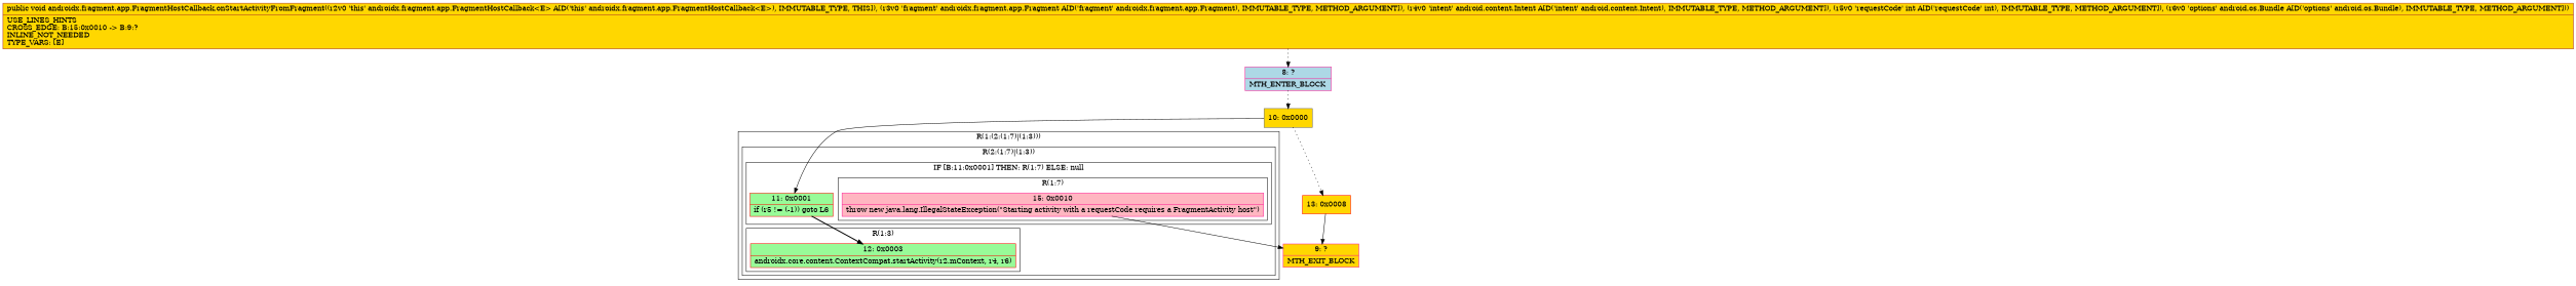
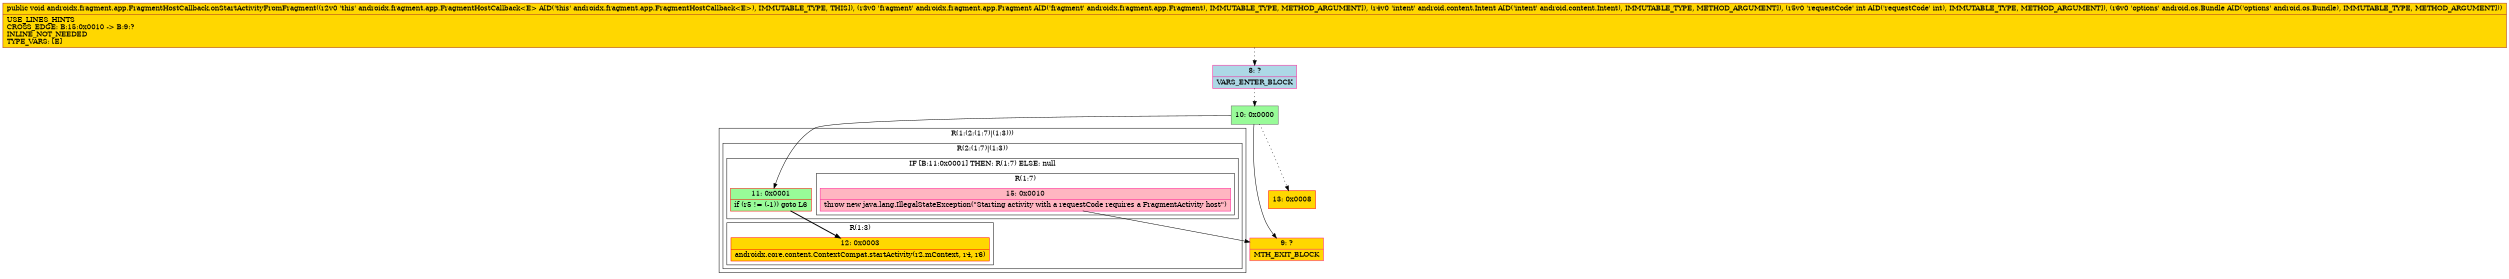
  digraph {
    node [color=deeppink fillcolor=gold shape=record style=filled]
    edge [style=solid]
    n1 [fillcolor=lightpink label="{15\:\ 0x0010|throw new java.lang.IllegalStateException(\"Starting activity with a requestCode requires a FragmentActivity host\")\l}"]
    n2 [color=red fillcolor=palegreen label="{11\:\ 0x0001|if (r5 != (\-1)) goto L6\l}"]
-   n3 [color=red fillcolor=palegreen label="{12\:\ 0x0003|androidx.core.content.ContextCompat.startActivity(r2.mContext, r4, r6)\l}"]
+   n3 [color=red label="{12\:\ 0x0003|androidx.core.content.ContextCompat.startActivity(r2.mContext, r4, r6)\l}"]
    n4 [label="{9\:\ ?|MTH_EXIT_BLOCK\l}"]
    n5 [color=red label="{13\:\ 0x0008}"]
-   n6 [fillcolor=lightblue label="{8\:\ ?|MTH_ENTER_BLOCK\l}"]
-   n7 [color=gray40 label="{10\:\ 0x0000}"]
+   n6 [fillcolor=lightblue label="{8\:\ ?|VARS_ENTER_BLOCK\l}"]
+   n7 [color=gray40 fillcolor=palegreen label="{10\:\ 0x0000}"]
    n8 [color=brown label="{public void androidx.fragment.app.FragmentHostCallback.onStartActivityFromFragment((r2v0 'this' androidx.fragment.app.FragmentHostCallback\<E\> A[D('this' androidx.fragment.app.FragmentHostCallback\<E\>), IMMUTABLE_TYPE, THIS]), (r3v0 'fragment' androidx.fragment.app.Fragment A[D('fragment' androidx.fragment.app.Fragment), IMMUTABLE_TYPE, METHOD_ARGUMENT]), (r4v0 'intent' android.content.Intent A[D('intent' android.content.Intent), IMMUTABLE_TYPE, METHOD_ARGUMENT]), (r5v0 'requestCode' int A[D('requestCode' int), IMMUTABLE_TYPE, METHOD_ARGUMENT]), (r6v0 'options' android.os.Bundle A[D('options' android.os.Bundle), IMMUTABLE_TYPE, METHOD_ARGUMENT]))  | USE_LINES_HINTS\lCROSS_EDGE: B:15:0x0010 \-\> B:9:?\lINLINE_NOT_NEEDED\lTYPE_VARS: [E]\l}"]
    subgraph cluster_1 {
      label="R(1:(2:(1:7)|(1:3)))"
      subgraph cluster_2 {
        label="R(2:(1:7)|(1:3))"
        subgraph cluster_3 {
          label="IF [B:11:0x0001] THEN: R(1:7) ELSE: null"
          n2
          subgraph cluster_4 {
            label="R(1:7)"
            n1
          }
        }
        subgraph cluster_5 {
          label="R(1:3)"
          n3
        }
      }
    }
    n1 -> n4
    n2 -> n3 [style=bold]
-   n5 -> n4
+   n7 -> n4
    n6 -> n7 [style=dotted]
    n7 -> n2
    n7 -> n5 [style=dotted]
    n8 -> n6 [style=dotted]
  }
